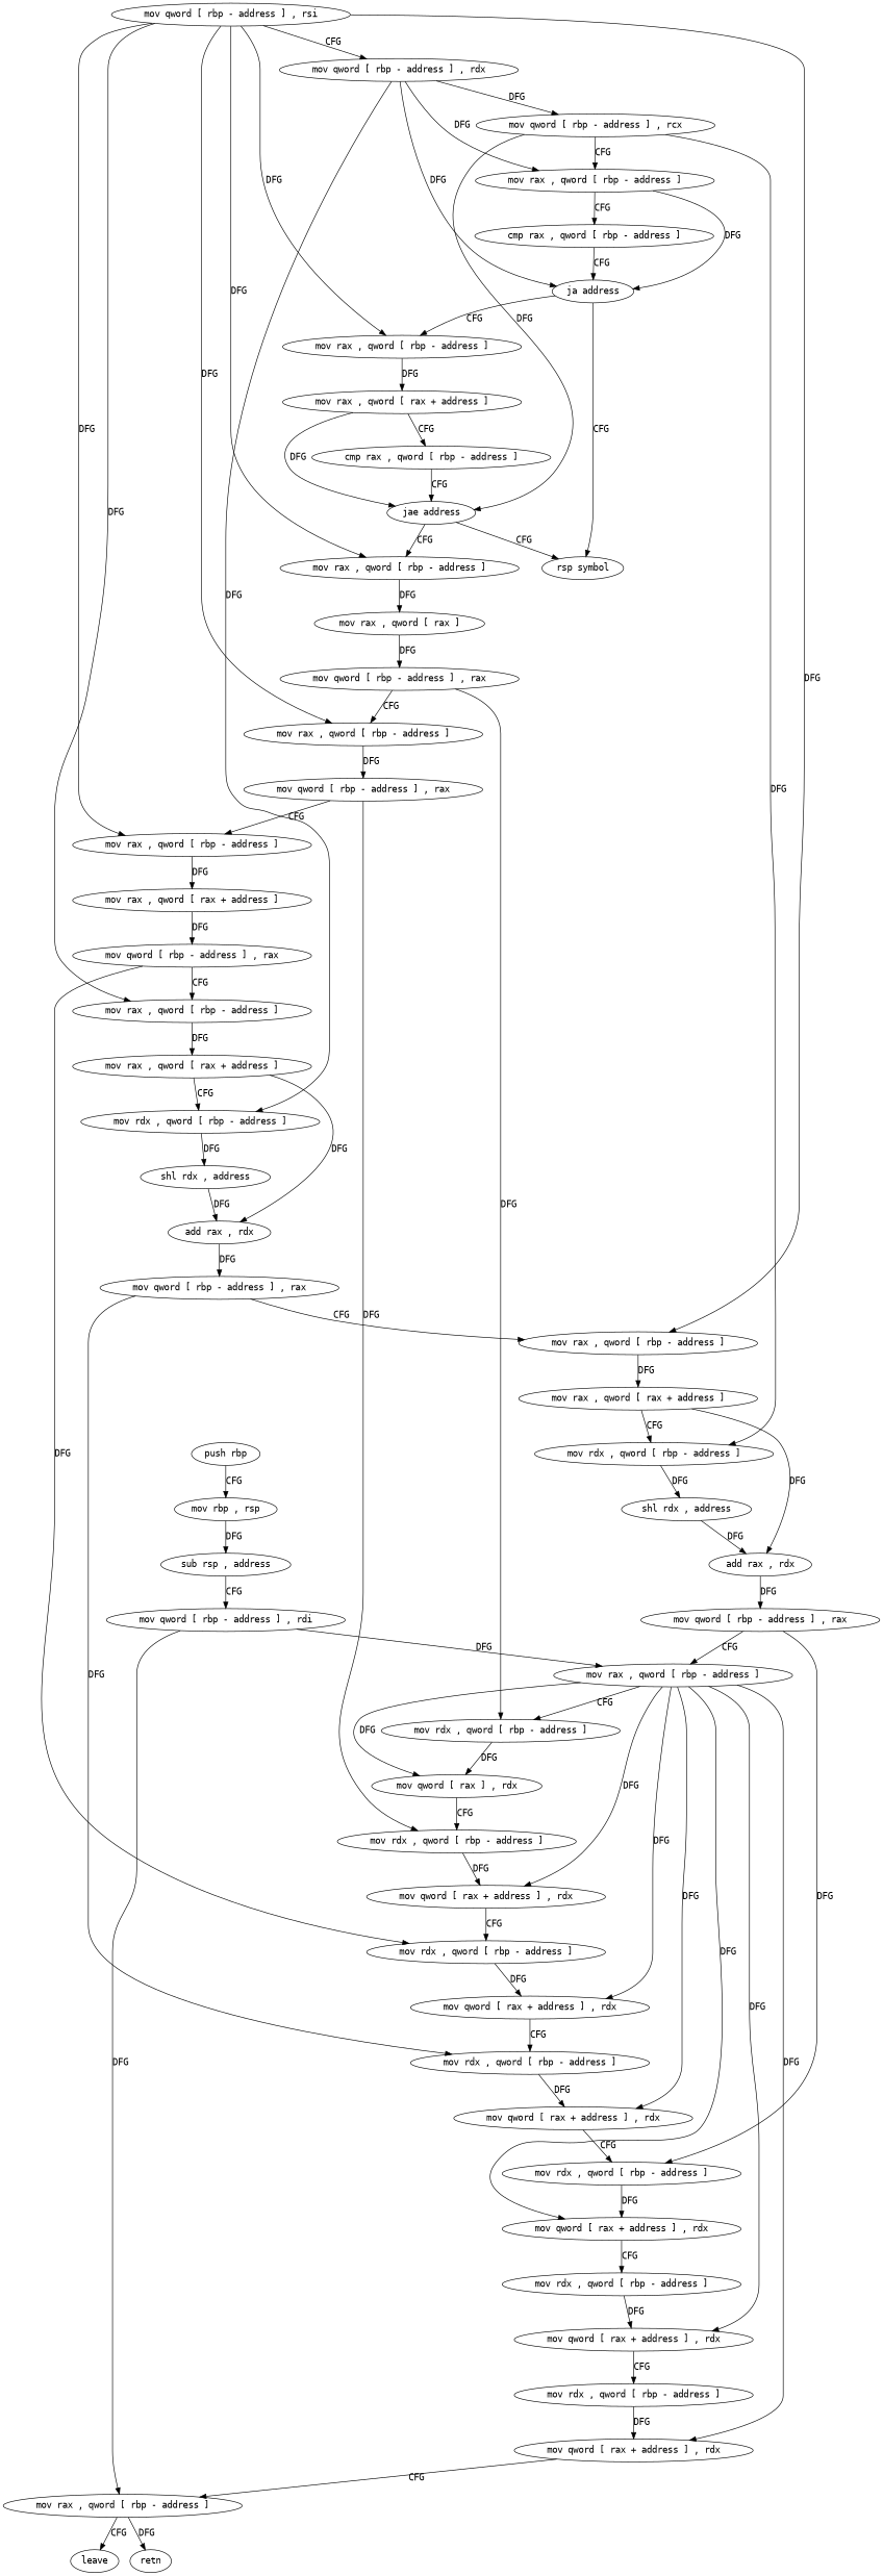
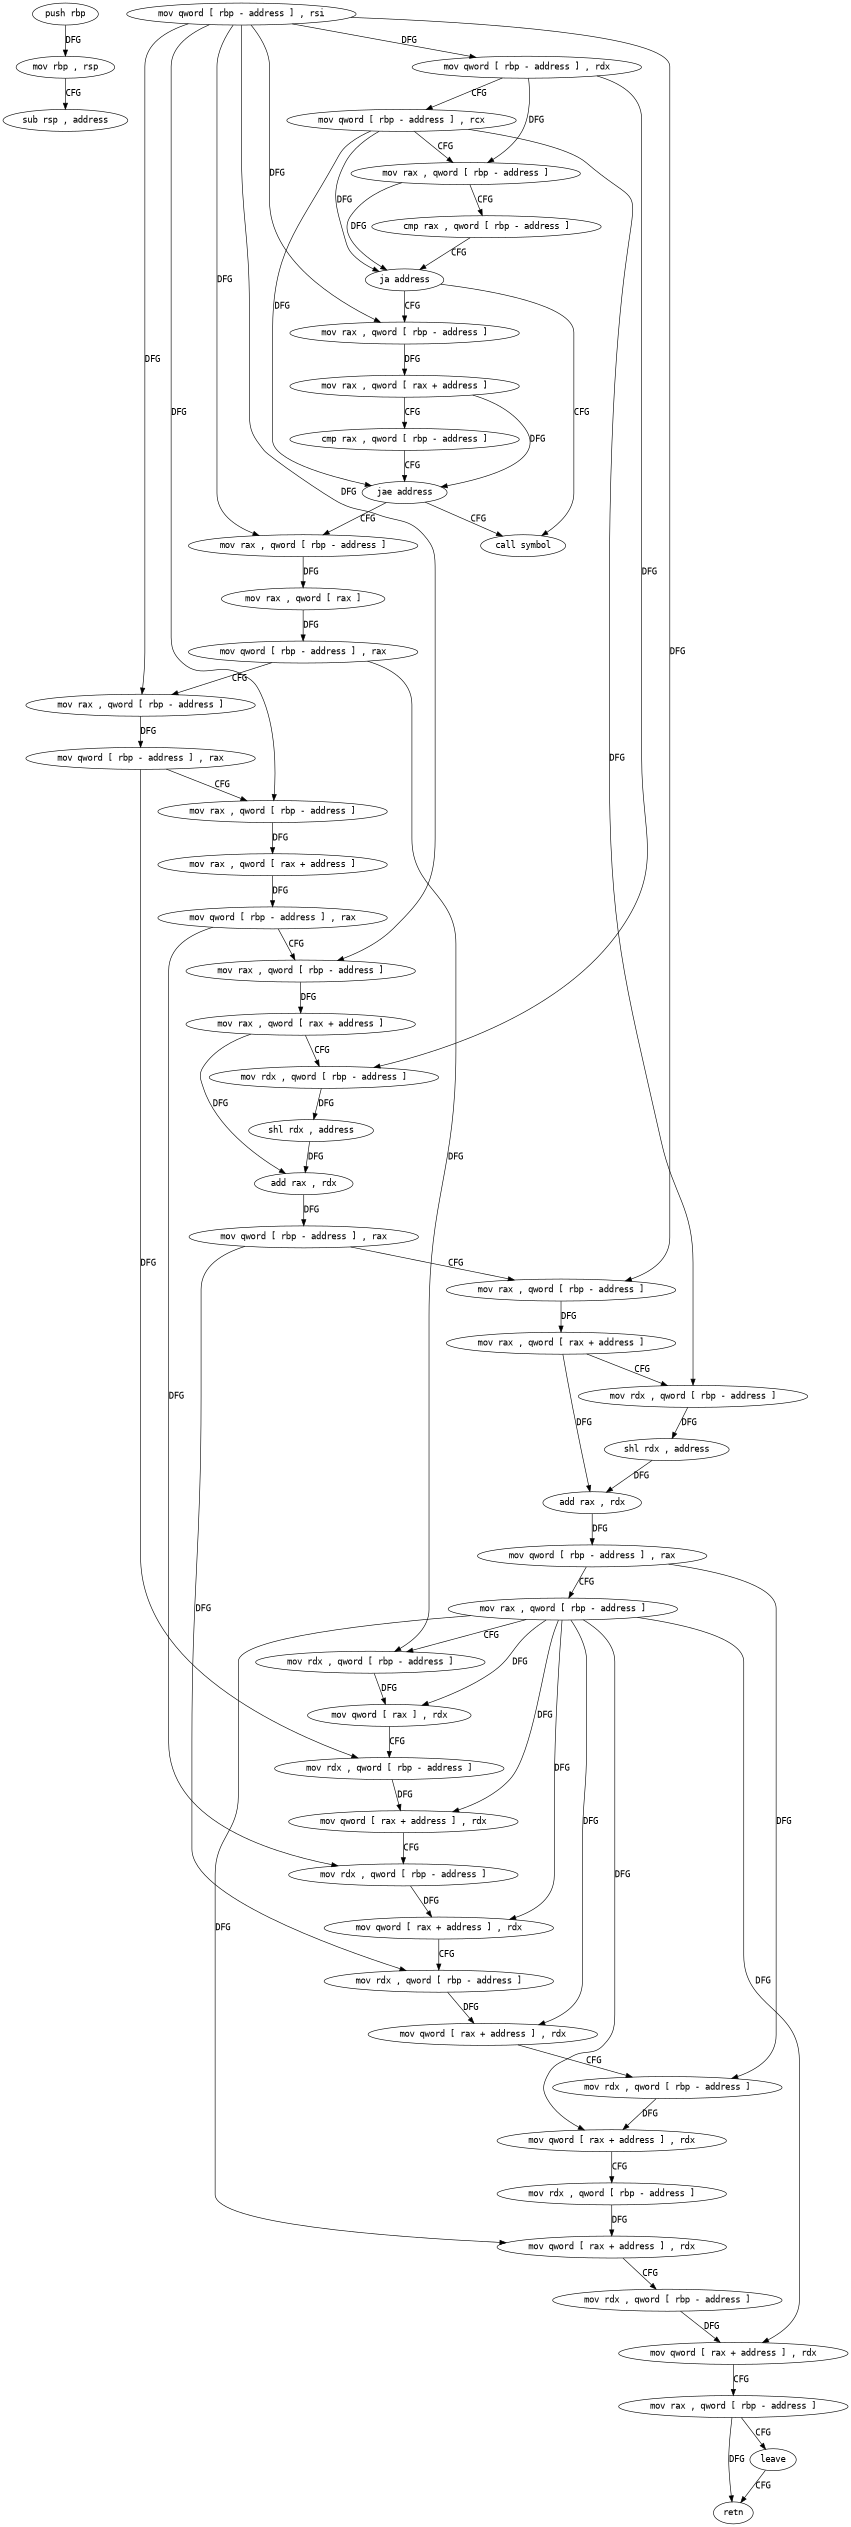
  digraph {
    fontname="DejaVu Sans Mono"
    node [fontname="DejaVu Sans Mono"]
    edge [fontname="DejaVu Sans Mono"]
    n1 [label="push rbp"]
    n2 [label="mov rbp , rsp"]
    n3 [label="sub rsp , address"]
-   n4 [label="mov qword [ rbp - address ] , rdi"]
    n5 [label="mov rax , qword [ rbp - address ]"]
    n6 [label="mov rax , qword [ rbp - address ]"]
    n7 [label="mov qword [ rbp - address ] , rsi"]
    n8 [label="mov qword [ rbp - address ] , rdx"]
    n9 [label="mov rax , qword [ rbp - address ]"]
    n10 [label="mov rax , qword [ rbp - address ]"]
    n11 [label="mov rax , qword [ rbp - address ]"]
    n12 [label="mov rax , qword [ rbp - address ]"]
    n13 [label="mov rax , qword [ rbp - address ]"]
    n14 [label="mov rax , qword [ rbp - address ]"]
    n15 [label="mov rdx , qword [ rbp - address ]"]
    n16 [label="mov qword [ rax ] , rdx"]
    n17 [label="mov qword [ rax + address ] , rdx"]
    n18 [label="mov qword [ rax + address ] , rdx"]
    n19 [label="mov qword [ rax + address ] , rdx"]
    n20 [label="mov qword [ rax + address ] , rdx"]
    n21 [label="mov qword [ rax + address ] , rdx"]
    n22 [label="mov qword [ rax + address ] , rdx"]
    n23 [label=leave]
    n24 [label=retn]
    n25 [label="mov qword [ rbp - address ] , rcx"]
    n26 [label="mov rax , qword [ rbp - address ]"]
    n27 [label="mov rdx , qword [ rbp - address ]"]
    n28 [label="mov rax , qword [ rax + address ]"]
    n29 [label="mov rax , qword [ rax ]"]
    n30 [label="mov qword [ rbp - address ] , rax"]
    n31 [label="mov rax , qword [ rax + address ]"]
    n32 [label="mov rax , qword [ rax + address ]"]
    n33 [label="mov rax , qword [ rax + address ]"]
    n34 [label="ja address"]
    n35 [label="jae address"]
    n36 [label="mov rdx , qword [ rbp - address ]"]
    n37 [label="cmp rax , qword [ rbp - address ]"]
    n38 [label="shl rdx , address"]
-   n39 [label="rsp symbol"]
+   n39 [label="call symbol"]
    n40 [label="shl rdx , address"]
    n41 [label="cmp rax , qword [ rbp - address ]"]
    n42 [label="mov qword [ rbp - address ] , rax"]
    n43 [label="mov rdx , qword [ rbp - address ]"]
    n44 [label="mov qword [ rbp - address ] , rax"]
    n45 [label="mov rdx , qword [ rbp - address ]"]
    n46 [label="add rax , rdx"]
    n47 [label="mov qword [ rbp - address ] , rax"]
    n48 [label="mov rdx , qword [ rbp - address ]"]
    n49 [label="add rax , rdx"]
    n50 [label="mov qword [ rbp - address ] , rax"]
    n51 [label="mov rdx , qword [ rbp - address ]"]
    n52 [label="mov rdx , qword [ rbp - address ]"]
    n53 [label="mov rdx , qword [ rbp - address ]"]
-   n1 -> n2 [label=CFG]
-   n2 -> n3 [label=DFG]
-   n3 -> n4 [label=CFG]
-   n4 -> n5 [label=DFG]
-   n4 -> n6 [label=DFG]
+   n1 -> n2 [label=DFG]
+   n2 -> n3 [label=CFG]
    n5 -> n15 [label=CFG]
    n5 -> n16 [label=DFG]
    n5 -> n17 [label=DFG]
    n5 -> n18 [label=DFG]
    n5 -> n19 [label=DFG]
    n5 -> n20 [label=DFG]
    n5 -> n21 [label=DFG]
    n5 -> n22 [label=DFG]
    n6 -> n23 [label=CFG]
    n6 -> n24 [label=DFG]
-   n7 -> n8 [label=CFG]
+   n7 -> n8 [label=DFG]
    n7 -> n9 [label=DFG]
    n7 -> n10 [label=DFG]
    n7 -> n11 [label=DFG]
    n7 -> n12 [label=DFG]
    n7 -> n13 [label=DFG]
    n7 -> n14 [label=DFG]
-   n8 -> n25 [label=DFG]
+   n8 -> n25 [label=CFG]
    n8 -> n26 [label=DFG]
    n8 -> n27 [label=DFG]
    n9 -> n28 [label=DFG]
    n10 -> n29 [label=DFG]
    n11 -> n30 [label=DFG]
    n12 -> n31 [label=DFG]
    n13 -> n32 [label=DFG]
    n14 -> n33 [label=DFG]
    n15 -> n16 [label=DFG]
    n16 -> n43 [label=CFG]
    n17 -> n45 [label=CFG]
    n18 -> n48 [label=CFG]
    n19 -> n51 [label=CFG]
    n20 -> n52 [label=CFG]
    n21 -> n53 [label=CFG]
    n22 -> n6 [label=CFG]
+   n23 -> n24 [label=CFG]
    n25 -> n26 [label=CFG]
-   n8 -> n34 [label=DFG]
+   n25 -> n34 [label=DFG]
    n25 -> n35 [label=DFG]
    n25 -> n36 [label=DFG]
    n26 -> n34 [label=DFG]
    n26 -> n37 [label=CFG]
    n27 -> n38 [label=DFG]
    n28 -> n35 [label=DFG]
    n28 -> n41 [label=CFG]
    n29 -> n42 [label=DFG]
    n30 -> n12 [label=CFG]
    n30 -> n43 [label=DFG]
    n31 -> n44 [label=DFG]
    n32 -> n27 [label=CFG]
    n32 -> n46 [label=DFG]
    n33 -> n36 [label=CFG]
    n33 -> n49 [label=DFG]
    n34 -> n9 [label=CFG]
    n34 -> n39 [label=CFG]
    n35 -> n10 [label=CFG]
    n35 -> n39 [label=CFG]
    n36 -> n40 [label=DFG]
    n37 -> n34 [label=CFG]
    n38 -> n46 [label=DFG]
    n40 -> n49 [label=DFG]
    n41 -> n35 [label=CFG]
    n42 -> n11 [label=CFG]
    n42 -> n15 [label=DFG]
    n43 -> n17 [label=DFG]
    n44 -> n13 [label=CFG]
    n44 -> n45 [label=DFG]
    n45 -> n18 [label=DFG]
    n46 -> n47 [label=DFG]
    n47 -> n14 [label=CFG]
    n47 -> n48 [label=DFG]
    n48 -> n19 [label=DFG]
    n49 -> n50 [label=DFG]
    n50 -> n5 [label=CFG]
    n50 -> n51 [label=DFG]
    n51 -> n20 [label=DFG]
    n52 -> n21 [label=DFG]
    n53 -> n22 [label=DFG]
  }
